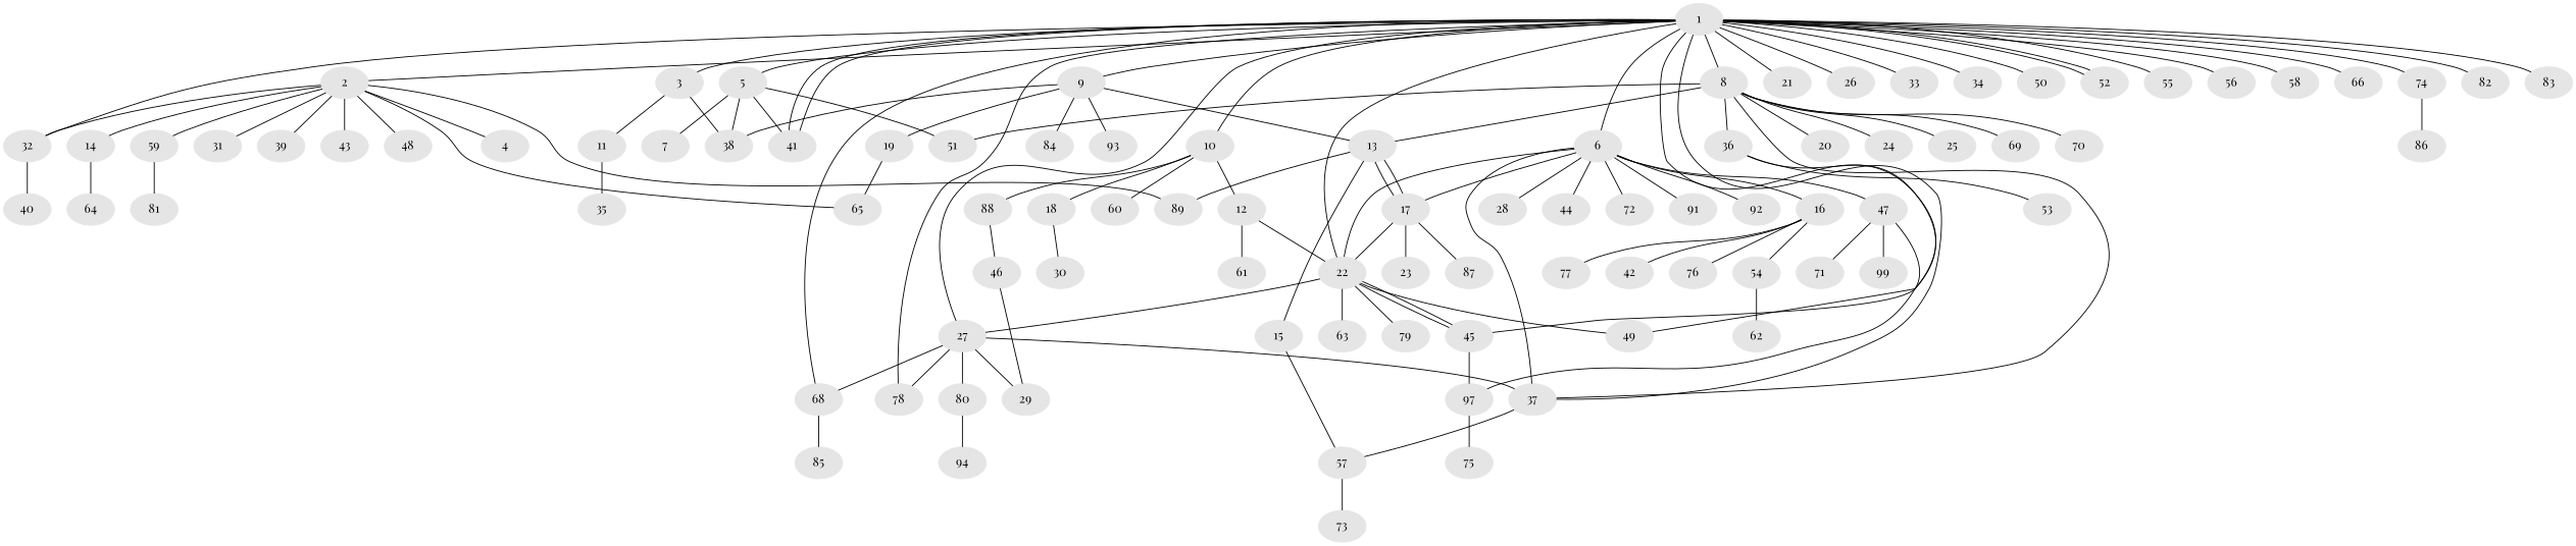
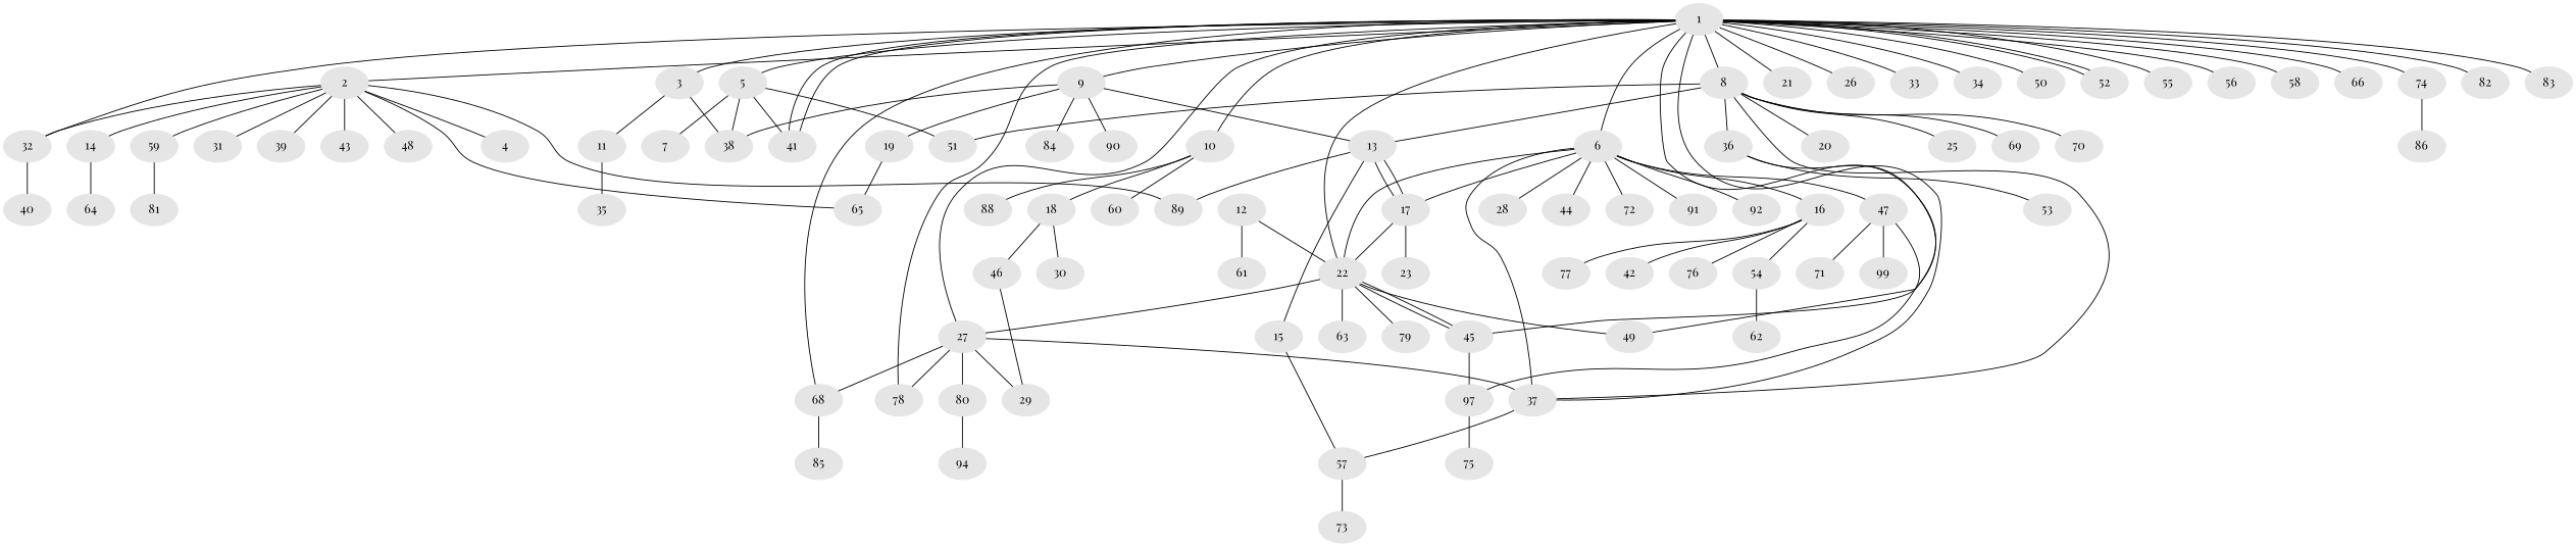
  graph {
    fontname="Playfair Display"
    node [color=gray90 fontname="Playfair Display" style=filled]
    edge [fontname="Playfair Display"]
    1
    2
    3
    5
    6
    8
    9
    10
    21
    22
    26
    27
    32
    33
    34
    37
    41
    49
    50
    52
    55
    56
    58
    66
    68
    74
    78
    82
    83
    4
    14
    31
    39
    43
    48
    59
    65
    89
    11
    38
    7
    51
    16
    17
    28
    44
    47
    72
    91
    92
    13
    20
-   24
    25
    36
    69
    70
    19
    84
-   93
+   93 [label=90]
    12
    18
    60
    88
    45
    63
    79
    29
    80
    40
    57
    85
    86
    64
    81
    35
    42
    54
    76
    77
    23
-   87
    n83 [label=97]
    71
    n85 [label=99]
    15
    53
    61
    30
    46
    73
    62
    94
    75
    1 -- 2
    1 -- 3
    1 -- 5
    1 -- 6
    1 -- 8
    1 -- 9
    1 -- 10
    1 -- 21
    1 -- 22
    1 -- 26
    1 -- 27
    1 -- 32
    1 -- 33
    1 -- 34
    1 -- 37
    1 -- 41
    1 -- 41
    1 -- 49
    1 -- 50
    1 -- 52
    1 -- 52
    1 -- 55
    1 -- 56
    1 -- 58
    1 -- 66
    1 -- 68
    1 -- 74
    1 -- 78
    1 -- 82
    1 -- 83
    2 -- 32
    2 -- 4
    2 -- 14
    2 -- 31
    2 -- 39
    2 -- 43
    2 -- 48
    2 -- 59
    2 -- 65
    2 -- 89
    3 -- 11
    3 -- 38
    5 -- 41
    5 -- 38
    5 -- 7
    5 -- 51
    6 -- 22
    6 -- 37
    6 -- 16
    6 -- 17
    6 -- 28
    6 -- 44
    6 -- 47
    6 -- 72
    6 -- 91
    6 -- 92
    8 -- 37
    8 -- 51
    8 -- 13
    8 -- 20
-   8 -- 24
    8 -- 25
    8 -- 36
    8 -- 69
    8 -- 70
    9 -- 38
    9 -- 13
    9 -- 19
    9 -- 84
    9 -- 93
-   10 -- 12
    10 -- 18
    10 -- 60
    10 -- 88
    22 -- 27
    22 -- 49
    22 -- 45
    22 -- 45
    22 -- 63
    22 -- 79
    27 -- 37
    27 -- 68
    27 -- 78
    27 -- 29
    27 -- 80
    32 -- 40
    37 -- 57
    68 -- 85
    74 -- 86
    14 -- 64
    59 -- 81
    11 -- 35
    16 -- 42
    16 -- 54
    16 -- 76
    16 -- 77
    17 -- 22
    17 -- 23
-   17 -- 87
    47 -- n83
    47 -- 71
    47 -- n85
    13 -- 89
    13 -- 17
    13 -- 17
    13 -- 15
    36 -- 45
    36 -- 53
    19 -- 65
    12 -- 22
    12 -- 61
    18 -- 30
-   88 -- 46
+   18 -- 46
    45 -- n83
    80 -- 94
    57 -- 73
    54 -- 62
    n83 -- 75
    15 -- 57
    46 -- 29
  }
